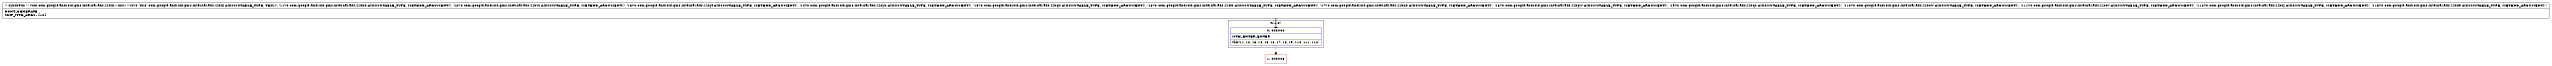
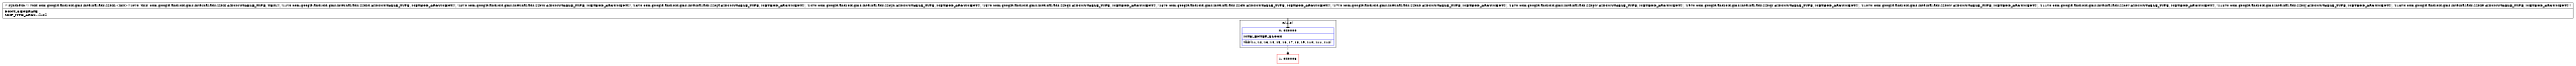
  digraph {
    node [shape=record]
-   n1 [color=blue label="{0\:\ 0x0000|MTH_ENTER_ENTER\l|this(r1, r2, r3, r4, r5, r6, r7, r8, r9, r10, r11, r12)\l}"]
+   n1 [color=blue label="{0\:\ 0x0000|MTH_ENTER_BLOCK\l|this(r1, r2, r3, r4, r5, r6, r7, r8, r9, r10, r11, r12)\l}"]
    n2 [color=red label="{1\:\ 0x0003}"]
    n3 [label="{\/* synthetic *\/ void com.google.android.gms.internal.ads.zzbkl.\<init\>((r0v0 'this' com.google.android.gms.internal.ads.zzbkl A[IMMUTABLE_TYPE, THIS]), (r1v0 com.google.android.gms.internal.ads.zzbkd A[IMMUTABLE_TYPE, METHOD_ARGUMENT]), (r2v0 com.google.android.gms.internal.ads.zzbtu A[IMMUTABLE_TYPE, METHOD_ARGUMENT]), (r3v0 com.google.android.gms.internal.ads.zzcyf A[IMMUTABLE_TYPE, METHOD_ARGUMENT]), (r4v0 com.google.android.gms.internal.ads.zzcyn A[IMMUTABLE_TYPE, METHOD_ARGUMENT]), (r5v0 com.google.android.gms.internal.ads.zzbqx A[IMMUTABLE_TYPE, METHOD_ARGUMENT]), (r6v0 com.google.android.gms.internal.ads.zzcfo A[IMMUTABLE_TYPE, METHOD_ARGUMENT]), (r7v0 com.google.android.gms.internal.ads.zzbnb A[IMMUTABLE_TYPE, METHOD_ARGUMENT]), (r8v0 com.google.android.gms.internal.ads.zzbpw A[IMMUTABLE_TYPE, METHOD_ARGUMENT]), (r9v0 com.google.android.gms.internal.ads.zzbqs A[IMMUTABLE_TYPE, METHOD_ARGUMENT]), (r10v0 com.google.android.gms.internal.ads.zzbow A[IMMUTABLE_TYPE, METHOD_ARGUMENT]), (r11v0 com.google.android.gms.internal.ads.zzcov A[IMMUTABLE_TYPE, METHOD_ARGUMENT]), (r12v0 com.google.android.gms.internal.ads.zzbxj A[IMMUTABLE_TYPE, METHOD_ARGUMENT]), (r13v0 com.google.android.gms.internal.ads.zzbke A[IMMUTABLE_TYPE, METHOD_ARGUMENT]))  | DONT_GENERATE\lSKIP_MTH_ARGS: \{12\}\l}"]
    subgraph cluster_1 {
      label="R(1:0)"
      n1
    }
    n1 -> n2 [style=dashed arrowhead=dot]
    n3 -> n1 [style=bold arrowhead=tee]
  }
